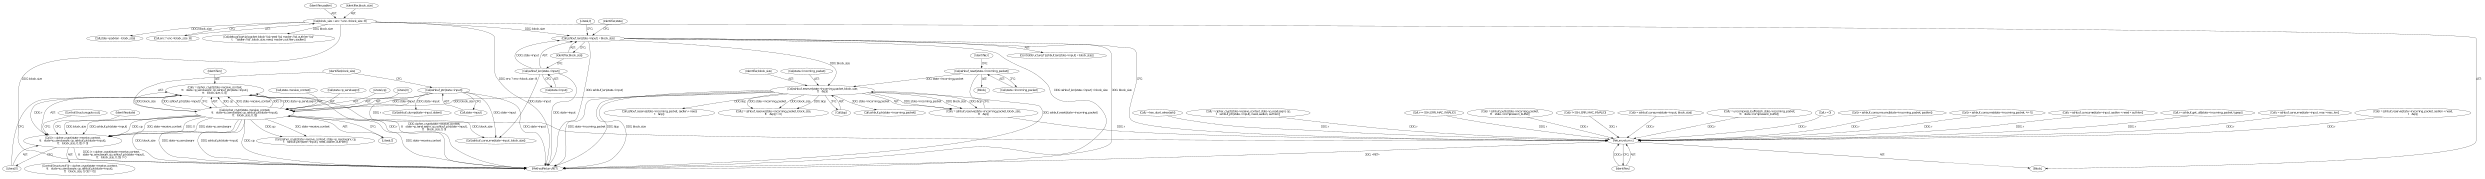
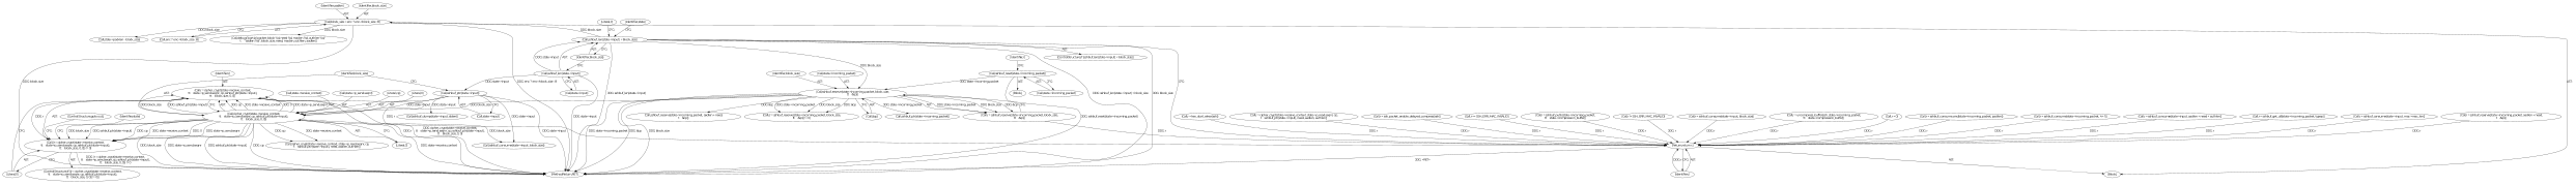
  digraph {
    fontname=Montserrat
    node [fontname=Montserrat]
    edge [fontname=Montserrat]
    n1 [label="(Call,r = cipher_crypt(state->receive_context,\n\t\t    state->p_send.seqnr, cp, sshbuf_ptr(state->input),\n\t\t    block_size, 0, 0))"]
    n2 [label="(Call,cipher_crypt(state->receive_context,\n\t\t    state->p_send.seqnr, cp, sshbuf_ptr(state->input),\n\t\t    block_size, 0, 0))"]
    n3 [label="(Call,(r = cipher_crypt(state->receive_context,\n\t\t    state->p_send.seqnr, cp, sshbuf_ptr(state->input),\n\t\t    block_size, 0, 0)) != 0)"]
    n4 [label="(Return,return r;)"]
    n5 [label="(MethodReturn,RET)"]
    n6 [label="(Call,cipher_crypt(state->receive_context, state->p_read.seqnr, cp,\n\t    sshbuf_ptr(state->input), need, aadlen, authlen))"]
    n7 [label="(Call,sshbuf_consume(state->input, block_size))"]
    n8 [label="(Literal,0)"]
    n9 [label="(Literal,0)"]
    n10 [label="(ControlStructure,if ((r = cipher_crypt(state->receive_context,\n\t\t    state->p_send.seqnr, cp, sshbuf_ptr(state->input),\n\t\t    block_size, 0, 0)) != 0))"]
    n11 [label="(Block,)"]
    n12 [label="(Identifier,r)"]
    n13 [label="(Call,sshbuf_ptr(state->input))"]
    n14 [label="(Call,state->input)"]
    n15 [label="(Call,sshbuf_dump(state->input, stderr))"]
    n16 [label="(Call,sshbuf_len(state->input))"]
    n17 [label="(Call,sshbuf_len(state->input) < block_size)"]
    n18 [label="(Call,state->input)"]
    n19 [label="(Call,sshbuf_reserve(state->incoming_packet, block_size,\n\t\t    &cp))"]
    n20 [label="(ControlStructure,if (sshbuf_len(state->input) < block_size))"]
    n21 [label="(Identifier,block_size)"]
    n22 [label="(Call,(r = sshbuf_reserve(state->incoming_packet, block_size,\n\t\t    &cp)) != 0)"]
    n23 [label="(Call,r = sshbuf_reserve(state->incoming_packet, block_size,\n\t\t    &cp))"]
    n24 [label="(Call,sshbuf_ptr(state->incoming_packet))"]
    n25 [label="(Call,&cp)"]
    n26 [label="(Call,sshbuf_reserve(state->incoming_packet, aadlen + need,\n\t    &cp))"]
    n27 [label="(Call,sshbuf_reset(state->incoming_packet))"]
    n28 [label="(Call,state->incoming_packet)"]
    n29 [label="(Block,)"]
    n30 [label="(Call,block_size = enc ? enc->block_size : 8)"]
    n31 [label="(Call,state->packlen - block_size)"]
    n32 [label="(Call,enc ? enc->block_size : 8)"]
    n33 [label="(Call,debug(\"partial packet: block %d, need %d, maclen %d, authlen %d,\"\n\t    \" aadlen %d\", block_size, need, maclen, authlen, aadlen))"]
    n34 [label="(Call,r = kex_start_rekex(ssh))"]
    n35 [label="(Identifier,state)"]
    n36 [label="(Literal,0)"]
    n37 [label="(Call,r = cipher_crypt(state->receive_context, state->p_read.seqnr, cp,\n\t    sshbuf_ptr(state->input), need, aadlen, authlen))"]
    n38 [label="(ControlStructure,goto out;)"]
+   n39 [label="(Call,r = ssh_packet_enable_delayed_compress(ssh))"]
    n40 [label="(Call,r == SSH_ERR_MAC_INVALID)"]
    n41 [label="(Call,r = sshbuf_putb(state->incoming_packet,\n\t\t    state->compression_buffer))"]
    n42 [label="(Call,r != SSH_ERR_MAC_INVALID)"]
    n43 [label="(Identifier,state)"]
    n44 [label="(Call,r = sshbuf_consume(state->input, block_size))"]
    n45 [label="(Identifier,aadlen)"]
    n46 [label="(Call,state->receive_context)"]
    n47 [label="(Call,r = uncompress_buffer(ssh, state->incoming_packet,\n\t\t    state->compression_buffer))"]
    n48 [label="(Call,r = 0)"]
    n49 [label="(Identifier,r)"]
    n50 [label="(Identifier,block_size)"]
    n51 [label="(Identifier,r)"]
    n52 [label="(Call,r = sshbuf_consume_end(state->incoming_packet, padlen))"]
    n53 [label="(Call,state->p_send.seqnr)"]
    n54 [label="(Call,r = sshbuf_consume(state->incoming_packet, 4 + 1))"]
    n55 [label="(Call,r = sshbuf_consume(state->input, aadlen + need + authlen))"]
    n56 [label="(Call,r = sshbuf_get_u8(state->incoming_packet, typep))"]
    n57 [label="(Literal,0)"]
    n58 [label="(Call,r = sshbuf_consume(state->input, mac->mac_len))"]
    n59 [label="(Call,state->incoming_packet)"]
    n60 [label="(Identifier,block_size)"]
    n61 [label="(Call,r = sshbuf_reserve(state->incoming_packet, aadlen + need,\n\t    &cp))"]
    n62 [label="(Identifier,block_size)"]
    n63 [label="(Literal,cp)"]
    n1 -> n2 [label="CFG: "]
    n1 -> n3 [label="AST: "]
    n1 -> n3 [label="DDG: r"]
    n1 -> n4 [label="DDG: r"]
    n1 -> n5 [label="DDG: r"]
    n1 -> n5 [label="DDG: cipher_crypt(state->receive_context,\n\t\t    state->p_send.seqnr, cp, sshbuf_ptr(state->input),\n\t\t    block_size, 0, 0)"]
    n2 -> n1 [label="AST: "]
    n2 -> n1 [label="DDG: cp"]
    n2 -> n1 [label="DDG: state->receive_context"]
    n2 -> n1 [label="DDG: 0"]
    n2 -> n1 [label="DDG: state->p_send.seqnr"]
    n2 -> n1 [label="DDG: block_size"]
    n2 -> n1 [label="DDG: sshbuf_ptr(state->input)"]
    n2 -> n3 [label="DDG: cp"]
    n2 -> n3 [label="DDG: state->receive_context"]
    n2 -> n3 [label="DDG: 0"]
    n2 -> n3 [label="DDG: state->p_send.seqnr"]
    n2 -> n3 [label="DDG: block_size"]
    n2 -> n3 [label="DDG: sshbuf_ptr(state->input)"]
    n2 -> n5 [label="DDG: block_size"]
    n2 -> n5 [label="DDG: state->p_send.seqnr"]
    n2 -> n5 [label="DDG: sshbuf_ptr(state->input)"]
    n2 -> n5 [label="DDG: cp"]
    n2 -> n5 [label="DDG: state->receive_context"]
    n2 -> n6 [label="DDG: state->receive_context"]
    n2 -> n6 [label="DDG: cp"]
    n2 -> n7 [label="DDG: block_size"]
    n2 -> n8 [label="CFG: "]
    n3 -> n5 [label="DDG: (r = cipher_crypt(state->receive_context,\n\t\t    state->p_send.seqnr, cp, sshbuf_ptr(state->input),\n\t\t    block_size, 0, 0)) != 0"]
    n3 -> n9 [label="CFG: "]
    n3 -> n10 [label="AST: "]
    n4 -> n5 [label="DDG: <RET>"]
    n4 -> n11 [label="AST: "]
    n4 -> n12 [label="CFG: "]
    n8 -> n2 [label="AST: "]
    n9 -> n1 [label="CFG: "]
    n9 -> n3 [label="AST: "]
    n12 -> n4 [label="AST: "]
    n12 -> n4 [label="DDG: r"]
    n13 -> n2 [label="AST: "]
    n13 -> n2 [label="DDG: state->input"]
    n13 -> n5 [label="DDG: state->input"]
    n13 -> n7 [label="DDG: state->input"]
    n13 -> n14 [label="CFG: "]
    n13 -> n15 [label="DDG: state->input"]
    n14 -> n13 [label="AST: "]
    n16 -> n5 [label="DDG: state->input"]
-   n16 -> n7 [label="DDG: state->input"]
+   n16 -> n13 [label="DDG: state->input"]
    n16 -> n17 [label="AST: "]
    n16 -> n17 [label="DDG: state->input"]
    n16 -> n18 [label="CFG: "]
    n17 -> n4 [label="CFG: "]
    n17 -> n5 [label="DDG: sshbuf_len(state->input)"]
    n17 -> n5 [label="DDG: sshbuf_len(state->input) < block_size"]
    n17 -> n5 [label="DDG: block_size"]
    n17 -> n19 [label="DDG: block_size"]
    n17 -> n20 [label="AST: "]
    n17 -> n21 [label="CFG: "]
    n18 -> n16 [label="AST: "]
    n19 -> n2 [label="DDG: block_size"]
    n19 -> n5 [label="DDG: block_size"]
    n19 -> n5 [label="DDG: state->incoming_packet"]
    n19 -> n5 [label="DDG: &cp"]
    n19 -> n22 [label="DDG: state->incoming_packet"]
    n19 -> n22 [label="DDG: block_size"]
    n19 -> n22 [label="DDG: &cp"]
    n19 -> n23 [label="AST: "]
    n19 -> n23 [label="DDG: state->incoming_packet"]
    n19 -> n23 [label="DDG: block_size"]
    n19 -> n23 [label="DDG: &cp"]
    n19 -> n24 [label="DDG: state->incoming_packet"]
    n19 -> n25 [label="CFG: "]
    n19 -> n26 [label="DDG: &cp"]
    n21 -> n16 [label="CFG: "]
    n21 -> n17 [label="AST: "]
    n23 -> n4 [label="DDG: r"]
    n23 -> n19 [label="CFG: "]
    n25 -> n19 [label="AST: "]
    n27 -> n5 [label="DDG: sshbuf_reset(state->incoming_packet)"]
    n27 -> n19 [label="DDG: state->incoming_packet"]
    n27 -> n28 [label="CFG: "]
    n27 -> n29 [label="AST: "]
    n28 -> n27 [label="AST: "]
    n30 -> n5 [label="DDG: block_size"]
    n30 -> n5 [label="DDG: enc ? enc->block_size : 8"]
    n30 -> n11 [label="AST: "]
-   n30 -> n17 [label="DDG: block_size"]
+   n17 -> n30 [label="DDG: block_size"]
    n30 -> n31 [label="DDG: block_size"]
    n30 -> n32 [label="CFG: "]
    n30 -> n33 [label="DDG: block_size"]
    n32 -> n30 [label="AST: "]
    n34 -> n4 [label="DDG: r"]
    n35 -> n17 [label="CFG: "]
    n36 -> n2 [label="AST: "]
    n37 -> n4 [label="DDG: r"]
    n38 -> n3 [label="CFG: "]
+   n39 -> n4 [label="DDG: r"]
    n40 -> n4 [label="DDG: r"]
    n41 -> n4 [label="DDG: r"]
    n42 -> n4 [label="DDG: r"]
    n43 -> n3 [label="CFG: "]
    n44 -> n4 [label="DDG: r"]
    n45 -> n30 [label="AST: "]
    n46 -> n2 [label="AST: "]
    n47 -> n4 [label="DDG: r"]
    n48 -> n4 [label="DDG: r"]
    n49 -> n1 [label="AST: "]
    n50 -> n30 [label="AST: "]
    n51 -> n27 [label="CFG: "]
    n52 -> n4 [label="DDG: r"]
    n53 -> n2 [label="AST: "]
    n54 -> n4 [label="DDG: r"]
    n55 -> n4 [label="DDG: r"]
    n56 -> n4 [label="DDG: r"]
    n57 -> n17 [label="CFG: "]
    n58 -> n4 [label="DDG: r"]
    n59 -> n19 [label="AST: "]
    n60 -> n19 [label="AST: "]
    n61 -> n4 [label="DDG: r"]
    n62 -> n2 [label="AST: "]
    n62 -> n13 [label="CFG: "]
    n63 -> n2 [label="AST: "]
  }
